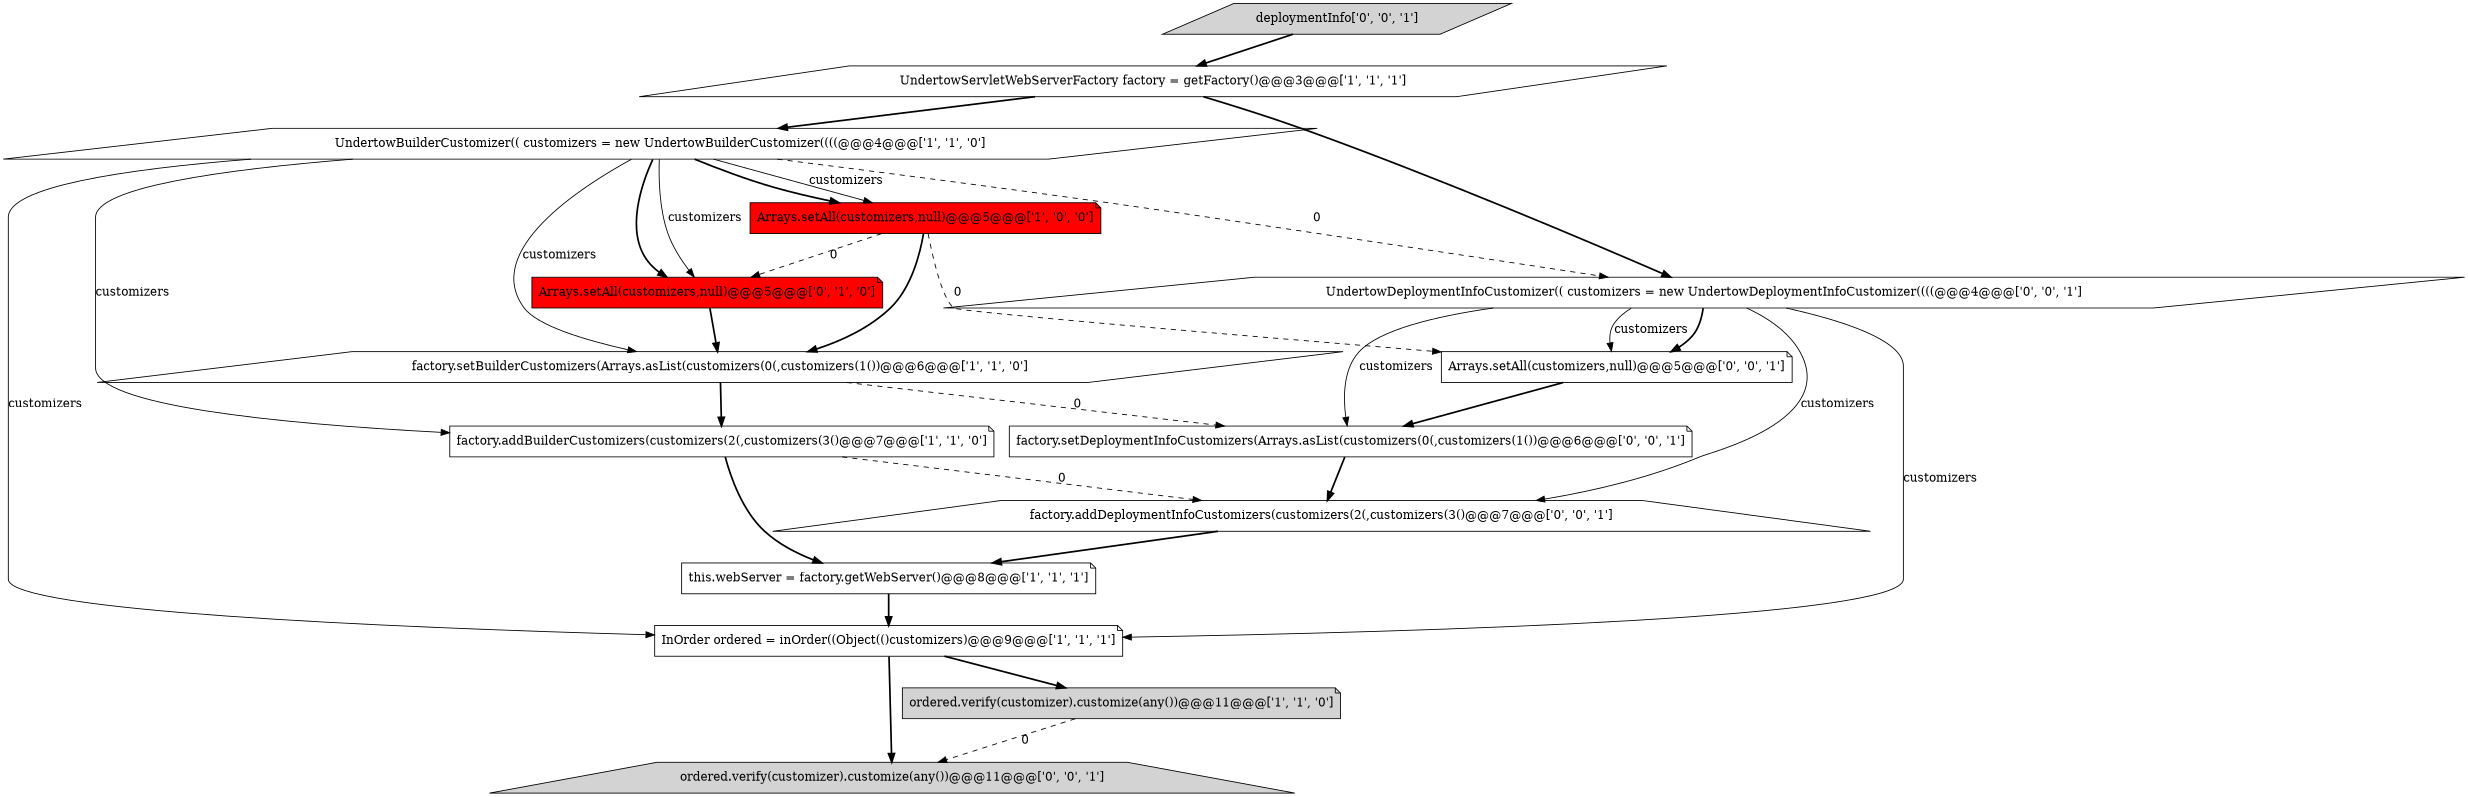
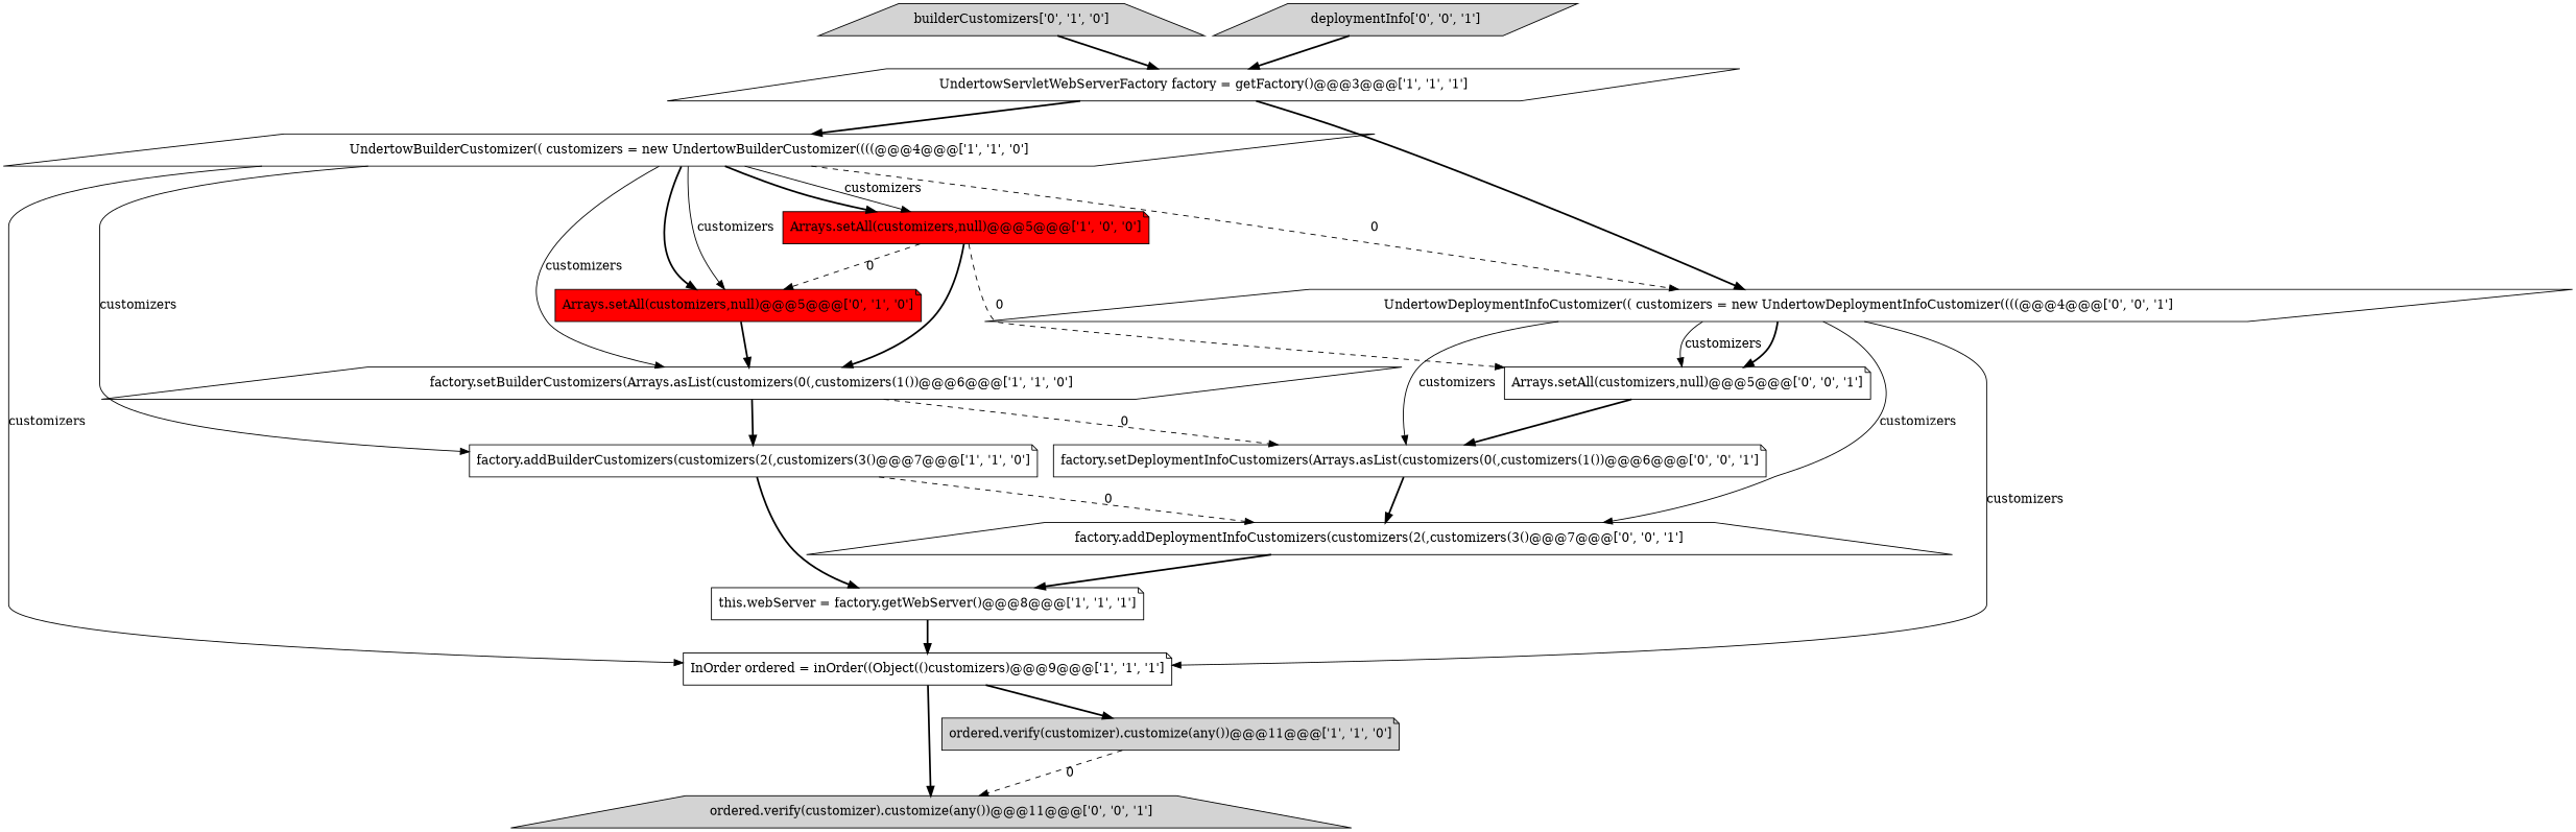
  digraph {
    node [fillcolor=white shape=note style=filled]
    edge [style=bold]
    n1 [label="Arrays.setAll(customizers,null)@@@5@@@['0', '0', '1']"]
    n2 [label="factory.setDeploymentInfoCustomizers(Arrays.asList(customizers(0(,customizers(1())@@@6@@@['0', '0', '1']"]
    n3 [label="factory.addDeploymentInfoCustomizers(customizers(2(,customizers(3()@@@7@@@['0', '0', '1']" shape=trapezium]
    n4 [label="factory.setBuilderCustomizers(Arrays.asList(customizers(0(,customizers(1())@@@6@@@['1', '1', '0']" shape=parallelogram]
    n5 [label="factory.addBuilderCustomizers(customizers(2(,customizers(3()@@@7@@@['1', '1', '0']"]
    n6 [label="this.webServer = factory.getWebServer()@@@8@@@['1', '1', '1']"]
    n7 [label="UndertowBuilderCustomizer(( customizers = new UndertowBuilderCustomizer((((@@@4@@@['1', '1', '0']" shape=parallelogram]
    n8 [fillcolor=red label="Arrays.setAll(customizers,null)@@@5@@@['1', '0', '0']"]
    n9 [label="InOrder ordered = inOrder((Object(()customizers)@@@9@@@['1', '1', '1']"]
    n10 [label="UndertowDeploymentInfoCustomizer(( customizers = new UndertowDeploymentInfoCustomizer((((@@@4@@@['0', '0', '1']" shape=parallelogram]
    n11 [fillcolor=red label="Arrays.setAll(customizers,null)@@@5@@@['0', '1', '0']"]
    n12 [fillcolor=lightgray label="ordered.verify(customizer).customize(any())@@@11@@@['0', '0', '1']" shape=trapezium]
    n13 [fillcolor=lightgray label="ordered.verify(customizer).customize(any())@@@11@@@['1', '1', '0']"]
+   n14 [fillcolor=lightgray label="builderCustomizers['0', '1', '0']" shape=trapezium]
    n15 [label="UndertowServletWebServerFactory factory = getFactory()@@@3@@@['1', '1', '1']" shape=parallelogram]
    n16 [fillcolor=lightgray label="deploymentInfo['0', '0', '1']" shape=parallelogram]
    n1 -> n2
    n2 -> n3
    n3 -> n6
    n4 -> n2 [label=0 style=dashed]
    n4 -> n5
    n5 -> n3 [label=0 style=dashed]
    n5 -> n6
    n6 -> n9
    n7 -> n4 [label=customizers style=solid]
    n7 -> n5 [label=customizers style=solid]
    n7 -> n8 [label=customizers style=solid]
    n7 -> n8
    n7 -> n9 [label=customizers style=solid]
    n7 -> n10 [label=0 style=dashed]
    n7 -> n11
    n7 -> n11 [label=customizers style=solid]
    n8 -> n1 [label=0 style=dashed]
    n8 -> n4
    n8 -> n11 [label=0 style=dashed]
    n9 -> n12
    n9 -> n13
    n10 -> n1
    n10 -> n1 [label=customizers style=solid]
    n10 -> n2 [label=customizers style=solid]
    n10 -> n3 [label=customizers style=solid]
    n10 -> n9 [label=customizers style=solid]
    n11 -> n4
    n13 -> n12 [label=0 style=dashed]
+   n14 -> n15
    n15 -> n7
    n15 -> n10
    n16 -> n15
  }
